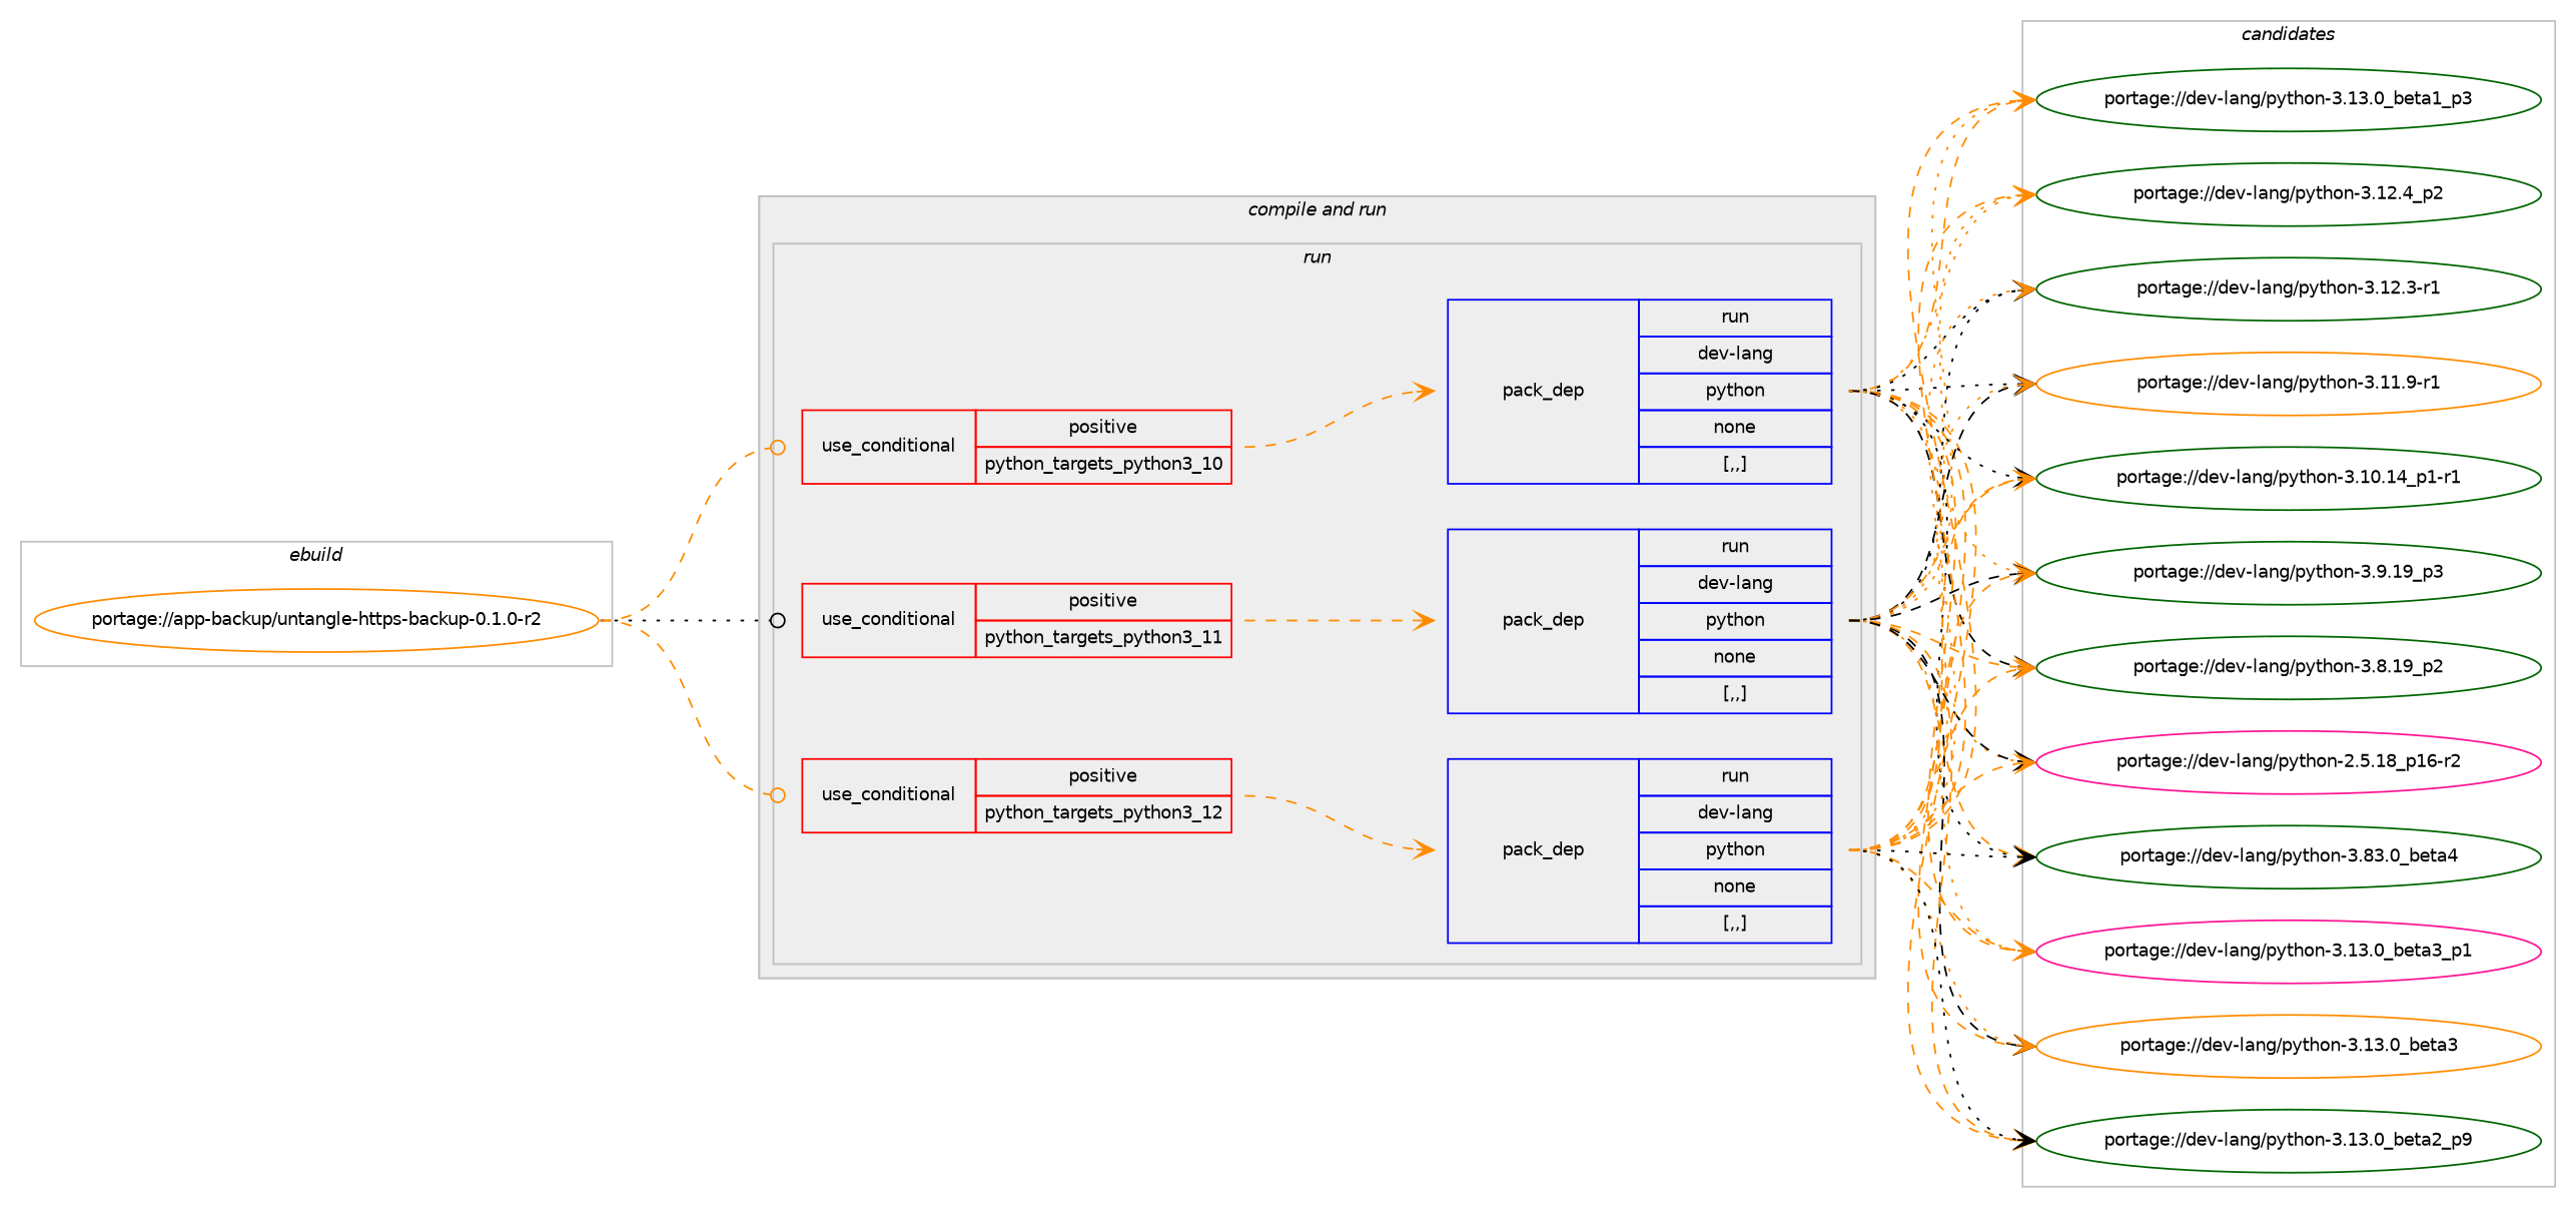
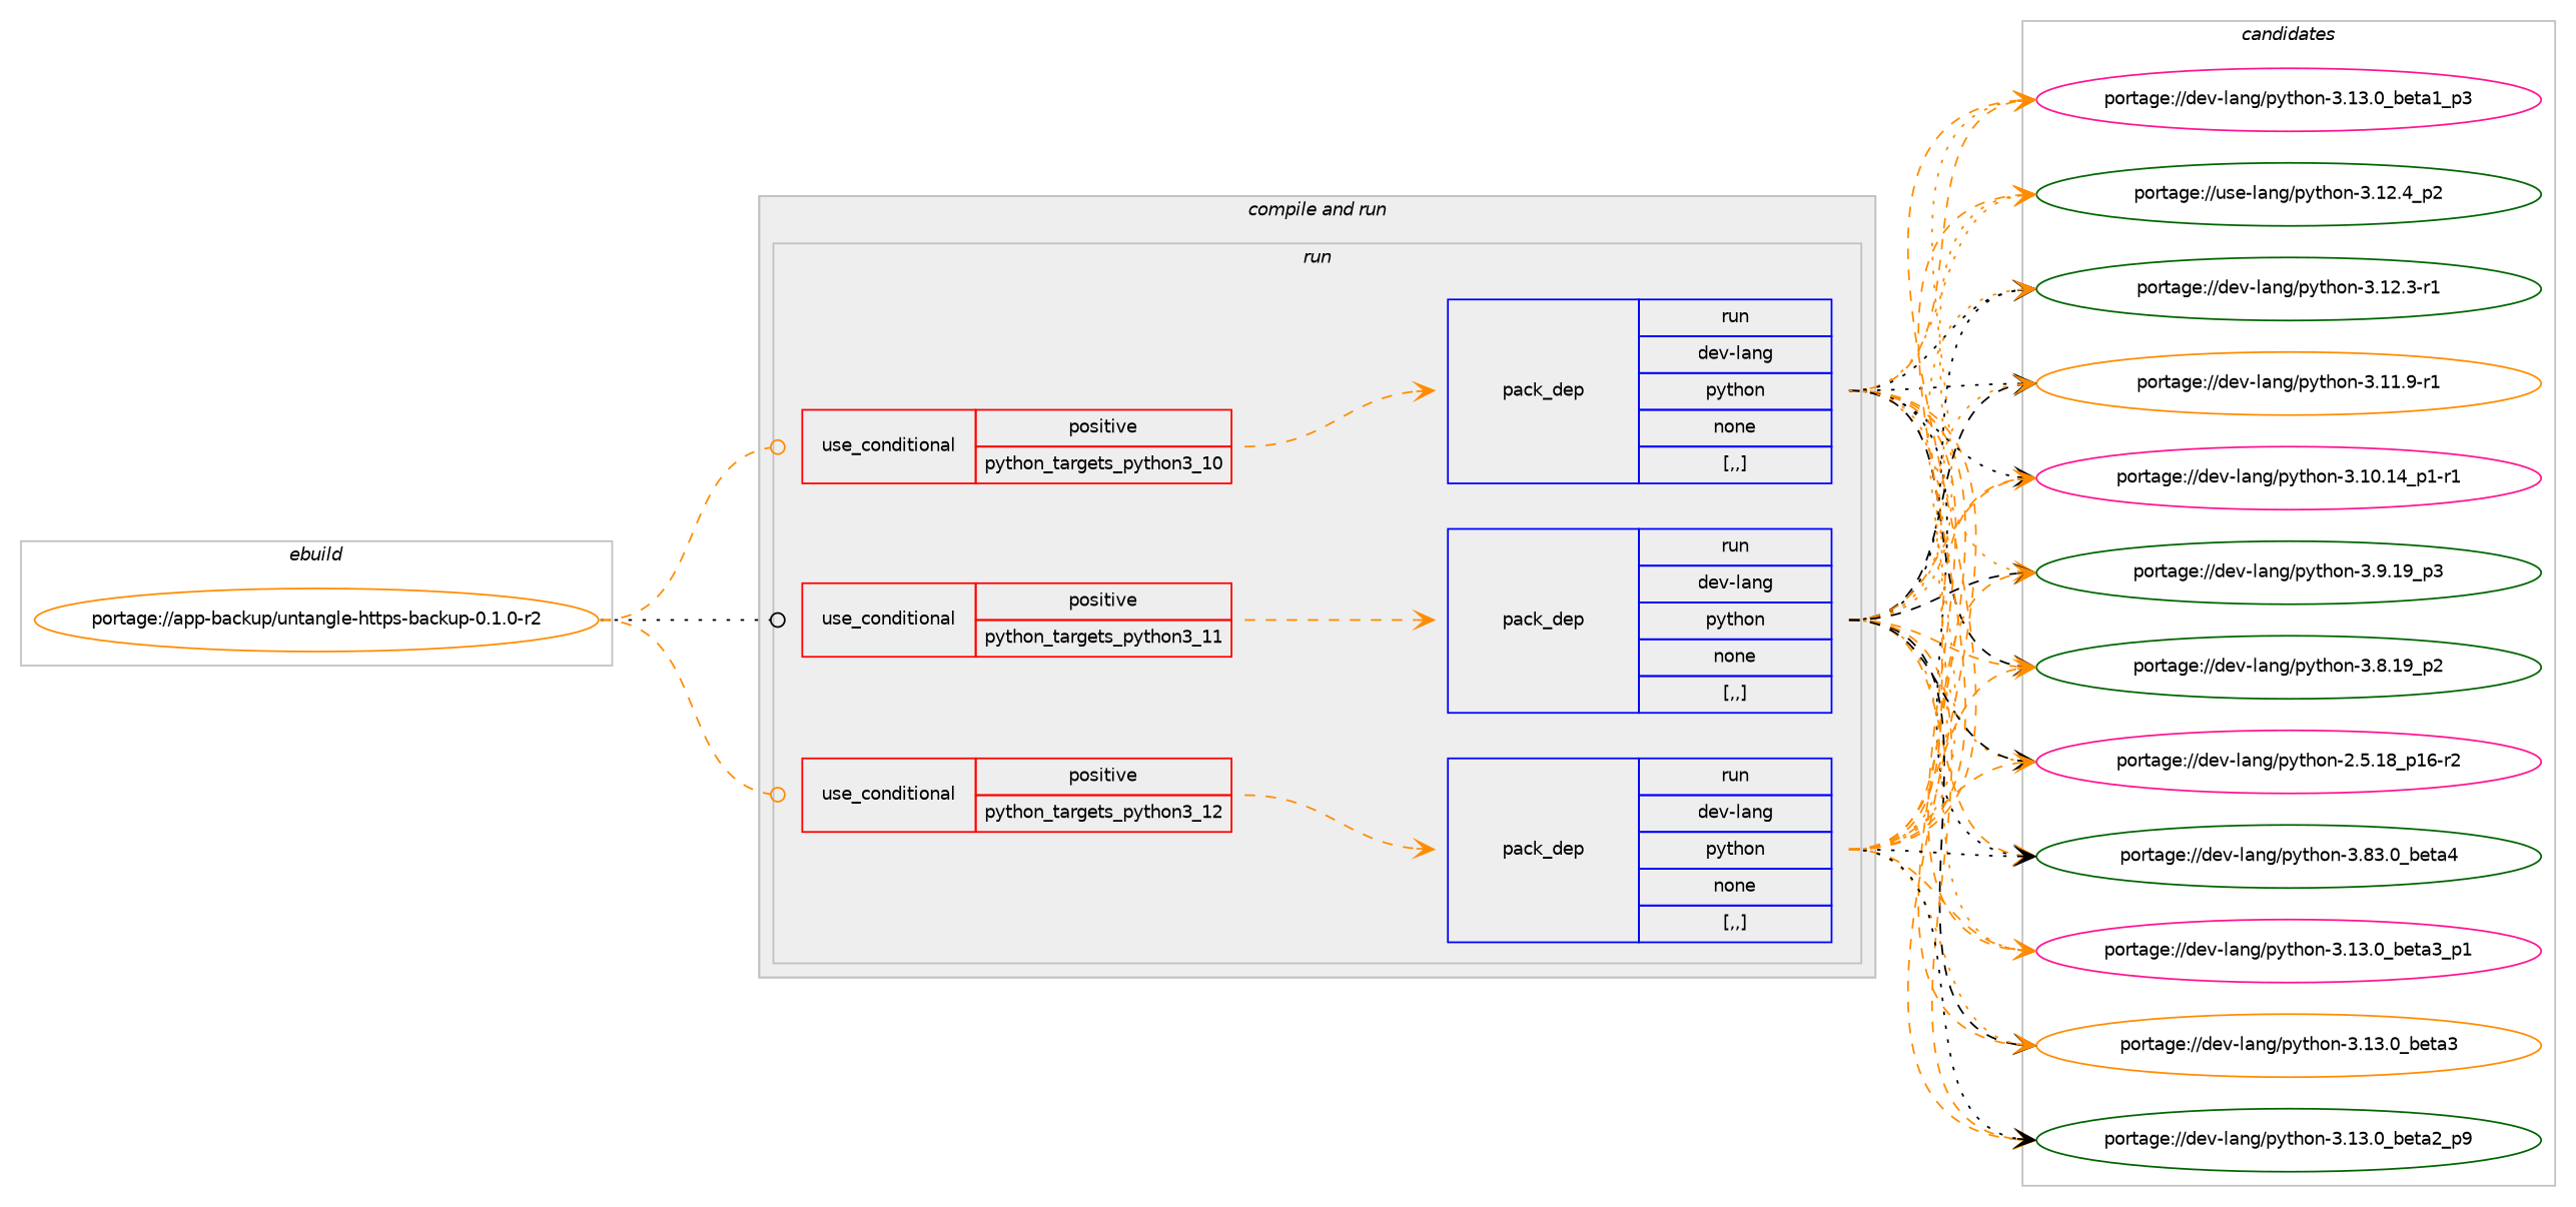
  digraph {
    compound=true
    concentrate=true
    fontname=Helvetica
    fontsize=10
    newrank=true
    rankdir=LR
    ranksep=1.5
    node [color=darkgreen fontname=Helvetica fontsize=10]
    edge [arrowhead=vee color=darkorange headport=w style=dashed tailport=e weight=100]
    n1 [color=darkorange label="portage://app-backup/untangle-https-backup-0.1.0-r2" width=4]
    n2 [color=blue label=<<TABLE BORDER="0" CELLBORDER="1" CELLSPACING="0" CELLPADDING="4" WIDTH="220"><TR><TD ROWSPAN="6" CELLPADDING="30">pack_dep</TD></TR><TR><TD WIDTH="110">run</TD></TR><TR><TD>dev-lang</TD></TR><TR><TD>python</TD></TR><TR><TD>none</TD></TR><TR><TD>[,,]</TD></TR></TABLE>> shape=none]
    n3 [color=red label=<<TABLE BORDER="0" CELLBORDER="1" CELLSPACING="0" CELLPADDING="4"><TR><TD ROWSPAN="3" CELLPADDING="10">use_conditional</TD></TR><TR><TD>positive</TD></TR><TR><TD>python_targets_python3_10</TD></TR></TABLE>> shape=none]
    n4 [color=blue label=<<TABLE BORDER="0" CELLBORDER="1" CELLSPACING="0" CELLPADDING="4" WIDTH="220"><TR><TD ROWSPAN="6" CELLPADDING="30">pack_dep</TD></TR><TR><TD WIDTH="110">run</TD></TR><TR><TD>dev-lang</TD></TR><TR><TD>python</TD></TR><TR><TD>none</TD></TR><TR><TD>[,,]</TD></TR></TABLE>> shape=none]
    n5 [color=red label=<<TABLE BORDER="0" CELLBORDER="1" CELLSPACING="0" CELLPADDING="4"><TR><TD ROWSPAN="3" CELLPADDING="10">use_conditional</TD></TR><TR><TD>positive</TD></TR><TR><TD>python_targets_python3_11</TD></TR></TABLE>> shape=none]
    n6 [color=blue label=<<TABLE BORDER="0" CELLBORDER="1" CELLSPACING="0" CELLPADDING="4" WIDTH="220"><TR><TD ROWSPAN="6" CELLPADDING="30">pack_dep</TD></TR><TR><TD WIDTH="110">run</TD></TR><TR><TD>dev-lang</TD></TR><TR><TD>python</TD></TR><TR><TD>none</TD></TR><TR><TD>[,,]</TD></TR></TABLE>> shape=none]
    n7 [color=red label=<<TABLE BORDER="0" CELLBORDER="1" CELLSPACING="0" CELLPADDING="4"><TR><TD ROWSPAN="3" CELLPADDING="10">use_conditional</TD></TR><TR><TD>positive</TD></TR><TR><TD>python_targets_python3_12</TD></TR></TABLE>> shape=none]
    n8 [label="portage://dev-lang/python-3.83.0_beta4" width=4]
    n9 [color=deeppink label="portage://dev-lang/python-3.13.0_beta3_p1" width=4]
    n10 [color=darkorange label="portage://dev-lang/python-3.13.0_beta3" width=4]
    n11 [label="portage://dev-lang/python-3.13.0_beta2_p9" width=4]
-   n12 [label="portage://dev-lang/python-3.13.0_beta1_p3" width=4]
-   n13 [label="portage://dev-lang/python-3.12.4_p2" width=4]
+   n12 [color=deeppink label="portage://dev-lang/python-3.13.0_beta1_p3" width=4]
+   n13 [label="portage://use-lang/python-3.12.4_p2" width=4]
    n14 [label="portage://dev-lang/python-3.12.3-r1" width=4]
    n15 [color=darkorange label="portage://dev-lang/python-3.11.9-r1" width=4]
-   n16 [label="portage://dev-lang/python-3.10.14_p1-r1" width=4]
+   n16 [color=deeppink label="portage://dev-lang/python-3.10.14_p1-r1" width=4]
    n17 [label="portage://dev-lang/python-3.9.19_p3" width=4]
    n18 [label="portage://dev-lang/python-3.8.19_p2" width=4]
    n19 [color=deeppink label="portage://dev-lang/python-2.5.18_p16-r2" width=4]
    subgraph cluster_1 {
      color=gray
      label=<<i>ebuild</i>>
      n1
    }
    subgraph cluster_2 {
      color=gray
      label=<<i>dependencies</i>>
      subgraph cluster_3 {
        color=gray
        fillcolor="#eeeeee"
        label=<<i>compile</i>>
        style=filled
      }
      subgraph cluster_4 {
        color=gray
        fillcolor="#eeeeee"
        label=<<i>compile and run</i>>
        style=filled
      }
      subgraph cluster_5 {
        color=gray
        fillcolor="#eeeeee"
        label=<<i>run</i>>
        style=filled
        subgraph sub_6 {
          color=gray
          fillcolor="#eeeeee"
          label=<<i>run</i>>
          style=filled
          n3
          subgraph sub_7 {
            color=gray
            fillcolor="#eeeeee"
            label=<<i>run</i>>
            style=filled
            n2
          }
        }
        subgraph sub_8 {
          color=gray
          fillcolor="#eeeeee"
          label=<<i>run</i>>
          style=filled
          n5
          subgraph sub_9 {
            color=gray
            fillcolor="#eeeeee"
            label=<<i>run</i>>
            style=filled
            n4
          }
        }
        subgraph sub_10 {
          color=gray
          fillcolor="#eeeeee"
          label=<<i>run</i>>
          style=filled
          n7
          subgraph sub_11 {
            color=gray
            fillcolor="#eeeeee"
            label=<<i>run</i>>
            style=filled
            n6
          }
        }
      }
    }
    subgraph cluster_12 {
      color=gray
      label=<<i>candidates</i>>
      rank=same
      subgraph sub_13 {
        color=black
        label=<<i>candidates</i>>
        nodesep=1
        rank=same
        n8
        n9
        n10
        n11
        n12
        n13
        n14
        n15
        n16
        n17
        n18
        n19
      }
      subgraph sub_14 {
        color=black
        label=<<i>candidates</i>>
        nodesep=1
        rank=same
        n8
        n9
        n10
        n11
        n12
        n13
        n14
        n15
        n16
        n17
        n18
        n19
      }
      subgraph sub_15 {
        color=black
        label=<<i>candidates</i>>
        nodesep=1
        rank=same
        n8
        n9
        n10
        n11
        n12
        n13
        n14
        n15
        n16
        n17
        n18
        n19
      }
    }
    n1 -> n3 [arrowhead=odot weight=20]
    n1 -> n5 [arrowhead=odot color=black style=dotted weight=20]
    n1 -> n7 [arrowhead=odot weight=20]
    n2 -> n8 [color=black style=dotted]
    n2 -> n9
    n2 -> n10
    n2 -> n11
    n2 -> n12
    n2 -> n13 [style=dotted]
    n2 -> n14 [color=black style=dotted]
    n2 -> n15 [color=black style=dotted]
    n2 -> n16 [color=black style=dotted]
    n2 -> n17 [style=dotted]
    n2 -> n18 [color=black]
    n2 -> n19 [style=dotted]
    n3 -> n2 [weight=20]
    n4 -> n8
    n4 -> n9 [style=dotted]
    n4 -> n10 [color=black]
    n4 -> n11
    n4 -> n12 [style=dotted]
    n4 -> n13 [style=dotted]
    n4 -> n14 [color=black style=dotted]
    n4 -> n15 [color=black]
    n4 -> n16
    n4 -> n17 [color=black]
    n4 -> n18
    n4 -> n19 [color=black]
    n5 -> n4 [weight=20]
    n6 -> n8 [color=black style=dotted]
    n6 -> n9
    n6 -> n10 [style=dotted]
    n6 -> n11 [color=black style=dotted]
    n6 -> n12
    n6 -> n13
    n6 -> n14 [style=dotted]
    n6 -> n15 [style=dotted]
    n6 -> n16
    n6 -> n17
    n6 -> n18
    n6 -> n19
    n7 -> n6 [weight=20]
  }
